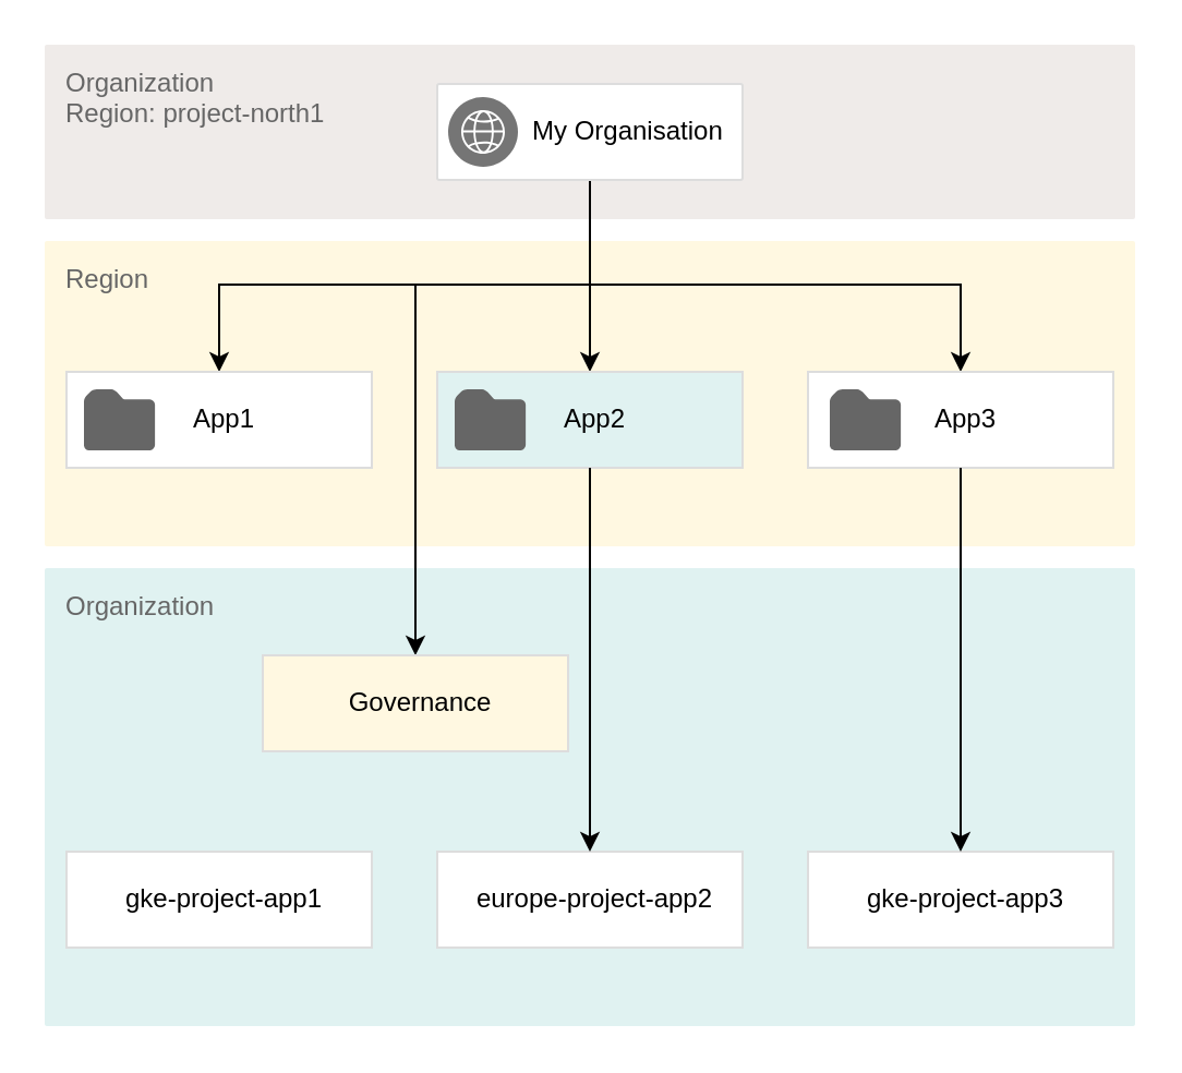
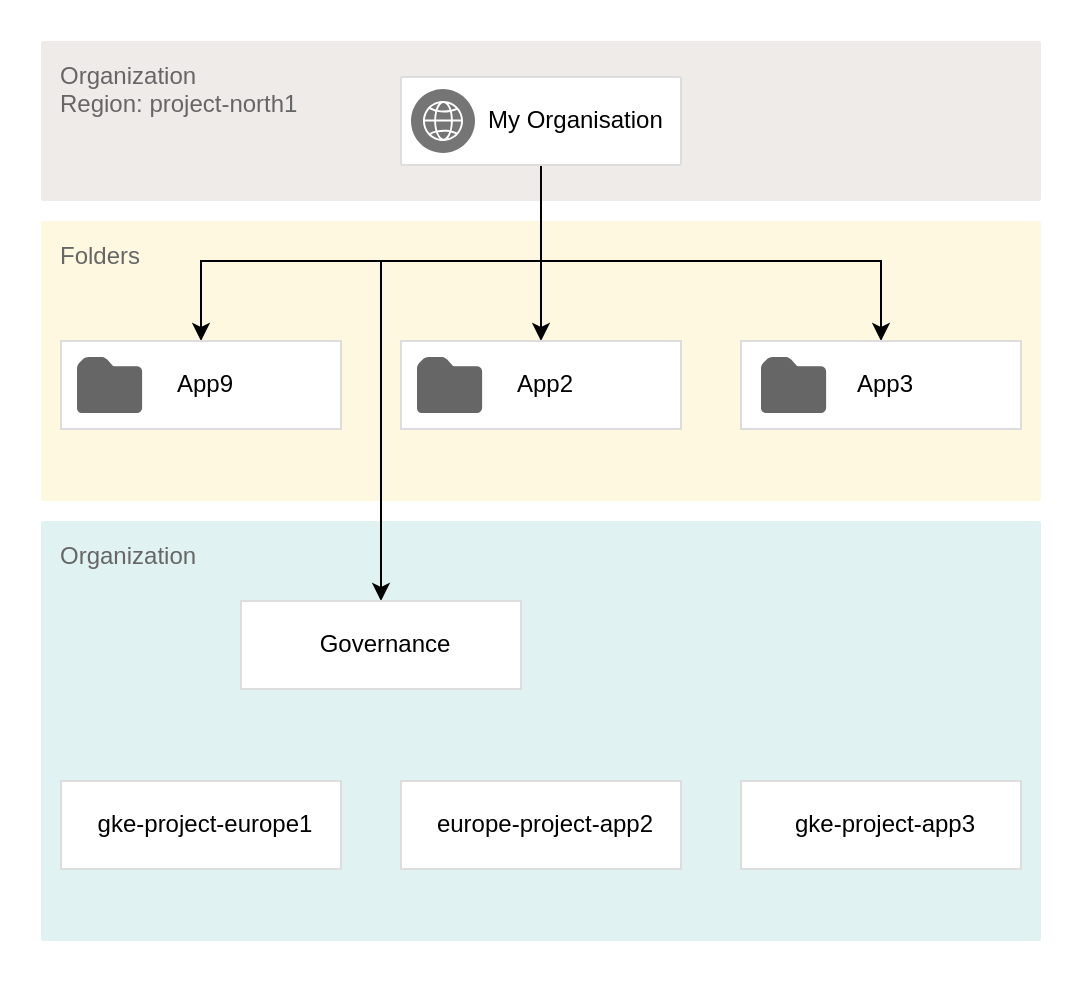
  <mxCell id="0" />
  <mxCell id="1" parent="0" />
  <mxCell id="2" value="&lt;font color=&quot;#666666&quot;&gt;Organization&lt;/font&gt;" style="sketch=0;points=[[0,0,0],[0.25,0,0],[0.5,0,0],[0.75,0,0],[1,0,0],[1,0.25,0],[1,0.5,0],[1,0.75,0],[1,1,0],[0.75,1,0],[0.5,1,0],[0.25,1,0],[0,1,0],[0,0.75,0],[0,0.5,0],[0,0.25,0]];rounded=1;absoluteArcSize=1;arcSize=2;html=1;strokeColor=none;gradientColor=none;shadow=0;dashed=0;fontSize=12;fontColor=#9E9E9E;align=left;verticalAlign=top;spacing=10;spacingTop=-4;whiteSpace=wrap;fillColor=#E0F2F1;" parent="1" vertex="1"><mxGeometry x="20" y="260" width="500" height="210" as="geometry" /></mxCell>
  <mxCell id="3" value="&lt;font color=&quot;#666666&quot;&gt;Organization&lt;/font&gt;&lt;br&gt;&lt;font color=&quot;#666666&quot;&gt;Region: project-north1&lt;/font&gt;" style="sketch=0;points=[[0,0,0],[0.25,0,0],[0.5,0,0],[0.75,0,0],[1,0,0],[1,0.25,0],[1,0.5,0],[1,0.75,0],[1,1,0],[0.75,1,0],[0.5,1,0],[0.25,1,0],[0,1,0],[0,0.75,0],[0,0.5,0],[0,0.25,0]];rounded=1;absoluteArcSize=1;arcSize=2;html=1;strokeColor=none;gradientColor=none;shadow=0;dashed=0;fontSize=12;fontColor=#9E9E9E;align=left;verticalAlign=top;spacing=10;spacingTop=-4;whiteSpace=wrap;fillColor=#EFEBE9;" parent="1" vertex="1"><mxGeometry x="20" y="20" width="500" height="80" as="geometry" /></mxCell>
- <mxCell id="4" value="&lt;div&gt;&lt;font color=&quot;#666666&quot;&gt;Region&lt;/font&gt;&lt;/div&gt;" style="sketch=0;points=[[0,0,0],[0.25,0,0],[0.5,0,0],[0.75,0,0],[1,0,0],[1,0.25,0],[1,0.5,0],[1,0.75,0],[1,1,0],[0.75,1,0],[0.5,1,0],[0.25,1,0],[0,1,0],[0,0.75,0],[0,0.5,0],[0,0.25,0]];rounded=1;absoluteArcSize=1;arcSize=2;html=1;strokeColor=none;gradientColor=none;shadow=0;dashed=0;fontSize=12;fontColor=#9E9E9E;align=left;verticalAlign=top;spacing=10;spacingTop=-4;whiteSpace=wrap;fillColor=#FFF8E1;" parent="1" vertex="1"><mxGeometry x="20" y="110" width="500" height="140" as="geometry" /></mxCell>
+ <mxCell id="4" value="&lt;div&gt;&lt;font color=&quot;#666666&quot;&gt;Folders&lt;/font&gt;&lt;/div&gt;" style="sketch=0;points=[[0,0,0],[0.25,0,0],[0.5,0,0],[0.75,0,0],[1,0,0],[1,0.25,0],[1,0.5,0],[1,0.75,0],[1,1,0],[0.75,1,0],[0.5,1,0],[0.25,1,0],[0,1,0],[0,0.75,0],[0,0.5,0],[0,0.25,0]];rounded=1;absoluteArcSize=1;arcSize=2;html=1;strokeColor=none;gradientColor=none;shadow=0;dashed=0;fontSize=12;fontColor=#9E9E9E;align=left;verticalAlign=top;spacing=10;spacingTop=-4;whiteSpace=wrap;fillColor=#FFF8E1;" parent="1" vertex="1"><mxGeometry x="20" y="110" width="500" height="140" as="geometry" /></mxCell>
  <mxCell id="5" style="edgeStyle=orthogonalEdgeStyle;rounded=0;orthogonalLoop=1;jettySize=auto;html=1;exitX=0.5;exitY=1;exitDx=0;exitDy=0;" parent="1" source="9" target="13" edge="1"><mxGeometry relative="1" as="geometry" /></mxCell>
  <mxCell id="6" style="edgeStyle=orthogonalEdgeStyle;rounded=0;orthogonalLoop=1;jettySize=auto;html=1;exitX=0.5;exitY=1;exitDx=0;exitDy=0;entryX=0.5;entryY=0;entryDx=0;entryDy=0;" parent="1" source="9" target="16" edge="1"><mxGeometry relative="1" as="geometry"><Array as="points"><mxPoint x="270" y="130" /><mxPoint x="440" y="130" /></Array></mxGeometry></mxCell>
  <mxCell id="7" style="edgeStyle=orthogonalEdgeStyle;rounded=0;orthogonalLoop=1;jettySize=auto;html=1;exitX=0.5;exitY=1;exitDx=0;exitDy=0;entryX=0.5;entryY=0;entryDx=0;entryDy=0;" parent="1" source="9" target="19" edge="1"><mxGeometry relative="1" as="geometry"><Array as="points"><mxPoint x="270" y="130" /><mxPoint x="190" y="130" /></Array></mxGeometry></mxCell>
  <mxCell id="8" style="edgeStyle=orthogonalEdgeStyle;rounded=0;orthogonalLoop=1;jettySize=auto;html=1;exitX=0.5;exitY=1;exitDx=0;exitDy=0;entryX=0.5;entryY=0;entryDx=0;entryDy=0;" parent="1" source="9" target="33" edge="1"><mxGeometry relative="1" as="geometry"><Array as="points"><mxPoint x="270" y="130" /><mxPoint x="100" y="130" /></Array></mxGeometry></mxCell>
  <mxCell id="9" value="" style="strokeColor=#dddddd;shadow=0;strokeWidth=1;rounded=1;absoluteArcSize=1;arcSize=2;" parent="1" vertex="1"><mxGeometry x="200" y="38" width="140" height="44" as="geometry" /></mxCell>
  <mxCell id="10" value="&lt;div&gt;My Organisation&lt;/div&gt;" style="sketch=0;dashed=0;connectable=0;html=1;fillColor=#757575;strokeColor=none;shape=mxgraph.gcp2.blank;part=1;labelPosition=right;verticalLabelPosition=middle;align=left;verticalAlign=middle;spacingLeft=5;fontSize=12;" parent="9" vertex="1"><mxGeometry y="0.5" width="32" height="32" relative="1" as="geometry"><mxPoint x="5" y="-16" as="offset" /></mxGeometry></mxCell>
  <mxCell id="11" value="" style="sketch=0;outlineConnect=0;dashed=0;verticalLabelPosition=bottom;verticalAlign=top;align=center;html=1;fontSize=12;fontStyle=0;aspect=fixed;pointerEvents=1;shape=mxgraph.aws4.globe;" parent="9" vertex="1"><mxGeometry x="11" y="12" width="20" height="20" as="geometry" /></mxCell>
  <mxCell id="12" value="" style="group" parent="1" vertex="1" connectable="0"><mxGeometry x="200" y="170" width="140" height="44" as="geometry" /></mxCell>
- <mxCell id="13" value="&lt;div align=&quot;center&quot;&gt;App2&lt;/div&gt;" style="dashed=0;strokeColor=#dddddd;shadow=0;strokeWidth=1;labelPosition=center;verticalLabelPosition=middle;align=center;verticalAlign=middle;spacingLeft=5;fontSize=12;whiteSpace=wrap;html=1;fillColor=#e0f2f1;" parent="12" vertex="1"><mxGeometry width="140" height="44" as="geometry" /></mxCell>
+ <mxCell id="13" value="&lt;div align=&quot;center&quot;&gt;App2&lt;/div&gt;" style="dashed=0;strokeColor=#dddddd;shadow=0;strokeWidth=1;labelPosition=center;verticalLabelPosition=middle;align=center;verticalAlign=middle;spacingLeft=5;fontSize=12;whiteSpace=wrap;html=1;" parent="12" vertex="1"><mxGeometry width="140" height="44" as="geometry" /></mxCell>
  <mxCell id="14" value="" style="sketch=0;aspect=fixed;pointerEvents=1;shadow=0;dashed=0;html=1;strokeColor=none;labelPosition=center;verticalLabelPosition=bottom;verticalAlign=top;align=center;fillColor=#666666;shape=mxgraph.mscae.enterprise.folder" parent="12" vertex="1"><mxGeometry x="8" y="8" width="32.56" height="28" as="geometry" /></mxCell>
  <mxCell id="15" value="" style="group" parent="1" vertex="1" connectable="0"><mxGeometry x="370" y="170" width="140" height="44" as="geometry" /></mxCell>
  <mxCell id="16" value="&lt;div align=&quot;center&quot;&gt;App3&lt;/div&gt;" style="dashed=0;strokeColor=#dddddd;shadow=0;strokeWidth=1;labelPosition=center;verticalLabelPosition=middle;align=center;verticalAlign=middle;spacingLeft=5;fontSize=12;whiteSpace=wrap;html=1;" parent="15" vertex="1"><mxGeometry width="140" height="44" as="geometry" /></mxCell>
  <mxCell id="17" value="" style="sketch=0;aspect=fixed;pointerEvents=1;shadow=0;dashed=0;html=1;strokeColor=none;labelPosition=center;verticalLabelPosition=bottom;verticalAlign=top;align=center;fillColor=#666666;shape=mxgraph.mscae.enterprise.folder" parent="15" vertex="1"><mxGeometry x="10.0" y="8" width="32.56" height="28" as="geometry" /></mxCell>
  <mxCell id="18" value="" style="group" parent="1" vertex="1" connectable="0"><mxGeometry x="120" y="300" width="140" height="44" as="geometry" /></mxCell>
- <mxCell id="19" value="Governance" style="dashed=0;strokeColor=#dddddd;shadow=0;strokeWidth=1;labelPosition=center;verticalLabelPosition=middle;align=center;verticalAlign=middle;spacingLeft=5;fontSize=12;whiteSpace=wrap;html=1;fillColor=#fff8e1;" parent="18" vertex="1"><mxGeometry width="140" height="44" as="geometry" /></mxCell>
+ <mxCell id="19" value="Governance" style="dashed=0;strokeColor=#dddddd;shadow=0;strokeWidth=1;labelPosition=center;verticalLabelPosition=middle;align=center;verticalAlign=middle;spacingLeft=5;fontSize=12;whiteSpace=wrap;html=1;" parent="18" vertex="1"><mxGeometry width="140" height="44" as="geometry" /></mxCell>
  <mxCell id="20" value="" style="shape=image;html=1;verticalAlign=top;verticalLabelPosition=bottom;labelBackgroundColor=#ffffff;imageAspect=0;aspect=fixed;image=https://cdn2.iconfinder.com/data/icons/boxicons-solid-vol-1/24/bxs-briefcase-128.png;opacity=60;" parent="18" vertex="1"><mxGeometry x="8" y="7" width="30" height="30" as="geometry" /></mxCell>
  <mxCell id="21" value="" style="group" parent="1" vertex="1" connectable="0"><mxGeometry x="30" y="390" width="140" height="44" as="geometry" /></mxCell>
- <mxCell id="22" value="gke-project-app1" style="dashed=0;strokeColor=#dddddd;shadow=0;strokeWidth=1;labelPosition=center;verticalLabelPosition=middle;align=center;verticalAlign=middle;spacingLeft=5;fontSize=12;whiteSpace=wrap;html=1;" parent="21" vertex="1"><mxGeometry width="140" height="44" as="geometry" /></mxCell>
+ <mxCell id="22" value="gke-project-europe1" style="dashed=0;strokeColor=#dddddd;shadow=0;strokeWidth=1;labelPosition=center;verticalLabelPosition=middle;align=center;verticalAlign=middle;spacingLeft=5;fontSize=12;whiteSpace=wrap;html=1;" parent="21" vertex="1"><mxGeometry width="140" height="44" as="geometry" /></mxCell>
  <mxCell id="23" value="" style="shape=image;html=1;verticalAlign=top;verticalLabelPosition=bottom;labelBackgroundColor=#ffffff;imageAspect=0;aspect=fixed;image=https://cdn2.iconfinder.com/data/icons/boxicons-solid-vol-1/24/bxs-briefcase-128.png;opacity=60;" parent="21" vertex="1"><mxGeometry x="3" y="10.5" width="23" height="23" as="geometry" /></mxCell>
  <mxCell id="24" value="" style="group" parent="1" vertex="1" connectable="0"><mxGeometry x="200" y="390" width="140" height="44" as="geometry" /></mxCell>
  <mxCell id="25" value="europe-project-app2" style="dashed=0;strokeColor=#dddddd;shadow=0;strokeWidth=1;labelPosition=center;verticalLabelPosition=middle;align=center;verticalAlign=middle;spacingLeft=5;fontSize=12;whiteSpace=wrap;html=1;" parent="24" vertex="1"><mxGeometry width="140" height="44" as="geometry" /></mxCell>
  <mxCell id="26" value="" style="shape=image;html=1;verticalAlign=top;verticalLabelPosition=bottom;labelBackgroundColor=#ffffff;imageAspect=0;aspect=fixed;image=https://cdn2.iconfinder.com/data/icons/boxicons-solid-vol-1/24/bxs-briefcase-128.png;opacity=60;" parent="24" vertex="1"><mxGeometry x="3" y="10.5" width="23" height="23" as="geometry" /></mxCell>
  <mxCell id="27" value="" style="group" parent="1" vertex="1" connectable="0"><mxGeometry x="370" y="390" width="140" height="44" as="geometry" /></mxCell>
  <mxCell id="28" value="gke-project-app3" style="dashed=0;strokeColor=#dddddd;shadow=0;strokeWidth=1;labelPosition=center;verticalLabelPosition=middle;align=center;verticalAlign=middle;spacingLeft=5;fontSize=12;whiteSpace=wrap;html=1;" parent="27" vertex="1"><mxGeometry width="140" height="44" as="geometry" /></mxCell>
  <mxCell id="29" value="" style="shape=image;html=1;verticalAlign=top;verticalLabelPosition=bottom;labelBackgroundColor=#ffffff;imageAspect=0;aspect=fixed;image=https://cdn2.iconfinder.com/data/icons/boxicons-solid-vol-1/24/bxs-briefcase-128.png;opacity=60;" parent="27" vertex="1"><mxGeometry x="3" y="10.5" width="23" height="23" as="geometry" /></mxCell>
- <mxCell id="30" style="edgeStyle=orthogonalEdgeStyle;rounded=0;orthogonalLoop=1;jettySize=auto;html=1;exitX=0.5;exitY=1;exitDx=0;exitDy=0;endArrow=classic;endFill=1;" parent="1" source="16" target="28" edge="1"><mxGeometry relative="1" as="geometry" /></mxCell>
- <mxCell id="31" style="edgeStyle=orthogonalEdgeStyle;rounded=0;orthogonalLoop=1;jettySize=auto;html=1;exitX=0.5;exitY=1;exitDx=0;exitDy=0;entryX=0.5;entryY=0;entryDx=0;entryDy=0;" parent="1" source="13" target="25" edge="1"><mxGeometry relative="1" as="geometry"><Array as="points"><mxPoint x="270" y="320" /><mxPoint x="270" y="320" /></Array></mxGeometry></mxCell>
  <mxCell id="32" value="" style="group" parent="1" vertex="1" connectable="0"><mxGeometry x="30" y="170" width="140" height="44" as="geometry" /></mxCell>
- <mxCell id="33" value="&lt;div align=&quot;center&quot;&gt;App1&lt;/div&gt;" style="dashed=0;strokeColor=#dddddd;shadow=0;strokeWidth=1;labelPosition=center;verticalLabelPosition=middle;align=center;verticalAlign=middle;spacingLeft=5;fontSize=12;whiteSpace=wrap;html=1;" parent="32" vertex="1"><mxGeometry width="140" height="44" as="geometry" /></mxCell>
+ <mxCell id="33" value="&lt;div align=&quot;center&quot;&gt;App9&lt;/div&gt;" style="dashed=0;strokeColor=#dddddd;shadow=0;strokeWidth=1;labelPosition=center;verticalLabelPosition=middle;align=center;verticalAlign=middle;spacingLeft=5;fontSize=12;whiteSpace=wrap;html=1;" parent="32" vertex="1"><mxGeometry width="140" height="44" as="geometry" /></mxCell>
  <mxCell id="34" value="" style="sketch=0;aspect=fixed;pointerEvents=1;shadow=0;dashed=0;html=1;strokeColor=none;labelPosition=center;verticalLabelPosition=bottom;verticalAlign=top;align=center;fillColor=#666666;shape=mxgraph.mscae.enterprise.folder" parent="32" vertex="1"><mxGeometry x="8" y="8" width="32.56" height="28" as="geometry" /></mxCell>
